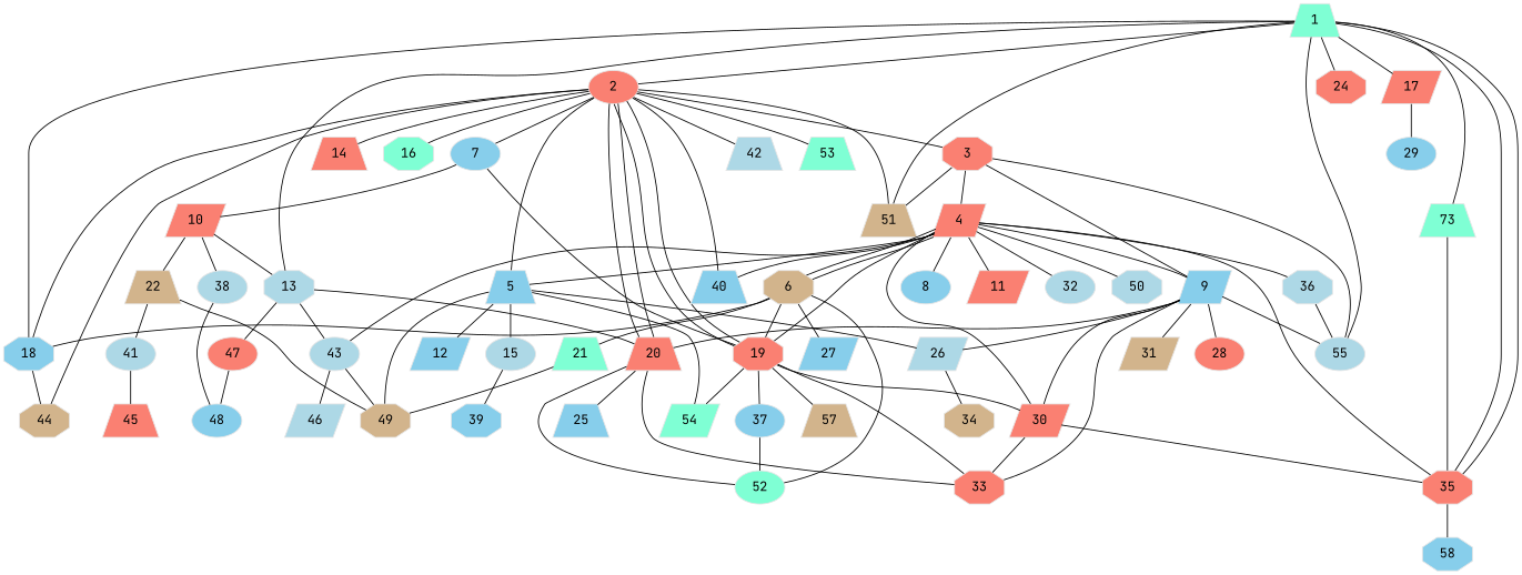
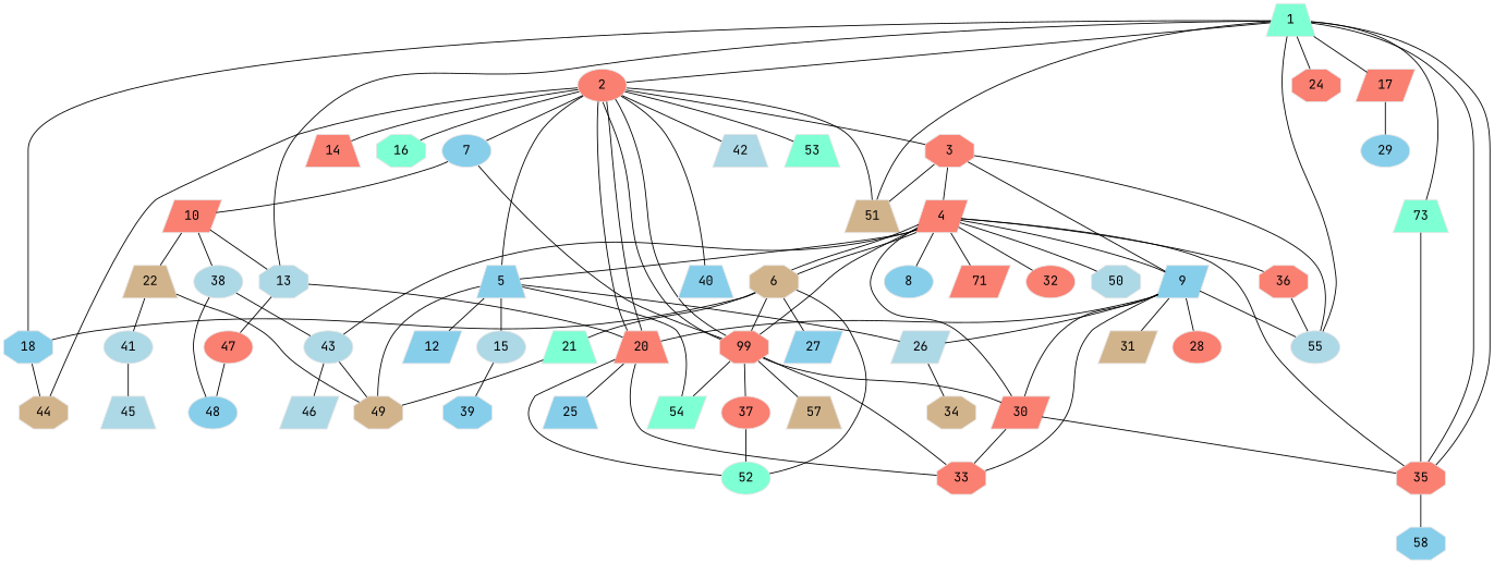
  graph {
    fontname="JetBrains Mono"
    node [color=gray90 fillcolor=salmon fontname="JetBrains Mono" shape=octagon style=filled]
    edge [fontname="JetBrains Mono"]
    1 [fillcolor=aquamarine shape=trapezium]
    2 [shape=ellipse]
    13 [fillcolor=lightblue]
    17 [shape=parallelogram]
    18 [fillcolor=skyblue]
    n6 [fillcolor=aquamarine label=73 shape=trapezium]
    24
    35
    51 [fillcolor=tan shape=trapezium]
    55 [fillcolor=lightblue shape=ellipse]
    3
    5 [fillcolor=skyblue shape=trapezium]
    7 [fillcolor=skyblue shape=ellipse]
    14 [shape=trapezium]
    16 [fillcolor=aquamarine]
-   19
+   19 [label=99]
    20 [shape=trapezium]
    40 [fillcolor=skyblue shape=trapezium]
    42 [fillcolor=lightblue shape=trapezium]
    44 [fillcolor=tan]
    53 [fillcolor=aquamarine shape=trapezium]
    47 [shape=ellipse]
    29 [fillcolor=skyblue shape=ellipse]
    58 [fillcolor=skyblue]
    4 [shape=parallelogram]
    9 [fillcolor=skyblue shape=parallelogram]
    12 [fillcolor=skyblue shape=parallelogram]
    15 [fillcolor=lightblue shape=ellipse]
    26 [fillcolor=lightblue shape=parallelogram]
    49 [fillcolor=tan]
    54 [fillcolor=aquamarine shape=parallelogram]
    10 [shape=parallelogram]
    30 [shape=parallelogram]
    33
-   37 [fillcolor=skyblue shape=ellipse]
+   37 [shape=ellipse]
    57 [fillcolor=tan shape=trapezium]
    52 [fillcolor=aquamarine shape=ellipse]
    25 [fillcolor=skyblue shape=trapezium]
    6 [fillcolor=tan]
    8 [fillcolor=skyblue shape=ellipse]
-   11 [shape=parallelogram]
-   32 [fillcolor=lightblue shape=ellipse]
-   36 [fillcolor=lightblue]
+   11 [shape=parallelogram label=71]
+   32 [shape=ellipse]
+   36
    43 [fillcolor=lightblue shape=ellipse]
    50 [fillcolor=lightblue]
    28 [shape=ellipse]
    31 [fillcolor=tan shape=parallelogram]
    21 [fillcolor=aquamarine shape=trapezium]
    27 [fillcolor=skyblue shape=parallelogram]
    46 [fillcolor=lightblue shape=parallelogram]
    39 [fillcolor=skyblue]
    34 [fillcolor=tan]
    22 [fillcolor=tan shape=trapezium]
    38 [fillcolor=lightblue shape=ellipse]
    41 [fillcolor=lightblue shape=ellipse]
    48 [fillcolor=skyblue shape=ellipse]
-   45 [shape=trapezium]
+   45 [fillcolor=lightblue shape=trapezium]
    1 -- 2
    1 -- 13
    1 -- 17
    1 -- 18
    1 -- n6
    1 -- 24
    1 -- 35
    1 -- 35
    1 -- 51
    1 -- 55
-   2 -- 18
    2 -- 51
    2 -- 3
    2 -- 5
    2 -- 7
    2 -- 14
    2 -- 16
    2 -- 19
    2 -- 19
    2 -- 20
    2 -- 20
    2 -- 40
    2 -- 42
    2 -- 44
    2 -- 53
    13 -- 20
    13 -- 47
    17 -- 29
    18 -- 44
    n6 -- 35
    35 -- 58
    3 -- 51
    3 -- 55
    3 -- 4
    3 -- 9
    5 -- 12
    5 -- 15
    5 -- 26
    5 -- 49
    5 -- 54
    7 -- 19
    7 -- 10
    19 -- 54
    19 -- 30
    19 -- 33
    19 -- 37
    19 -- 57
    20 -- 33
    20 -- 52
    20 -- 25
    47 -- 48
    4 -- 35
    4 -- 5
    4 -- 19
-   4 -- 40
    4 -- 9
    4 -- 30
    4 -- 6
    4 -- 6
    4 -- 8
    4 -- 11
    4 -- 32
    4 -- 36
    4 -- 43
    4 -- 50
    9 -- 55
    9 -- 20
    9 -- 26
    9 -- 30
    9 -- 33
    9 -- 28
    9 -- 31
    15 -- 39
    26 -- 34
    10 -- 13
    10 -- 22
    10 -- 38
    30 -- 35
    30 -- 33
    37 -- 52
    6 -- 18
    6 -- 19
    6 -- 52
    6 -- 21
    6 -- 27
    36 -- 55
    43 -- 49
    43 -- 46
    21 -- 49
    22 -- 49
    22 -- 41
-   13 -- 43
+   38 -- 43
    38 -- 48
    41 -- 45
  }
